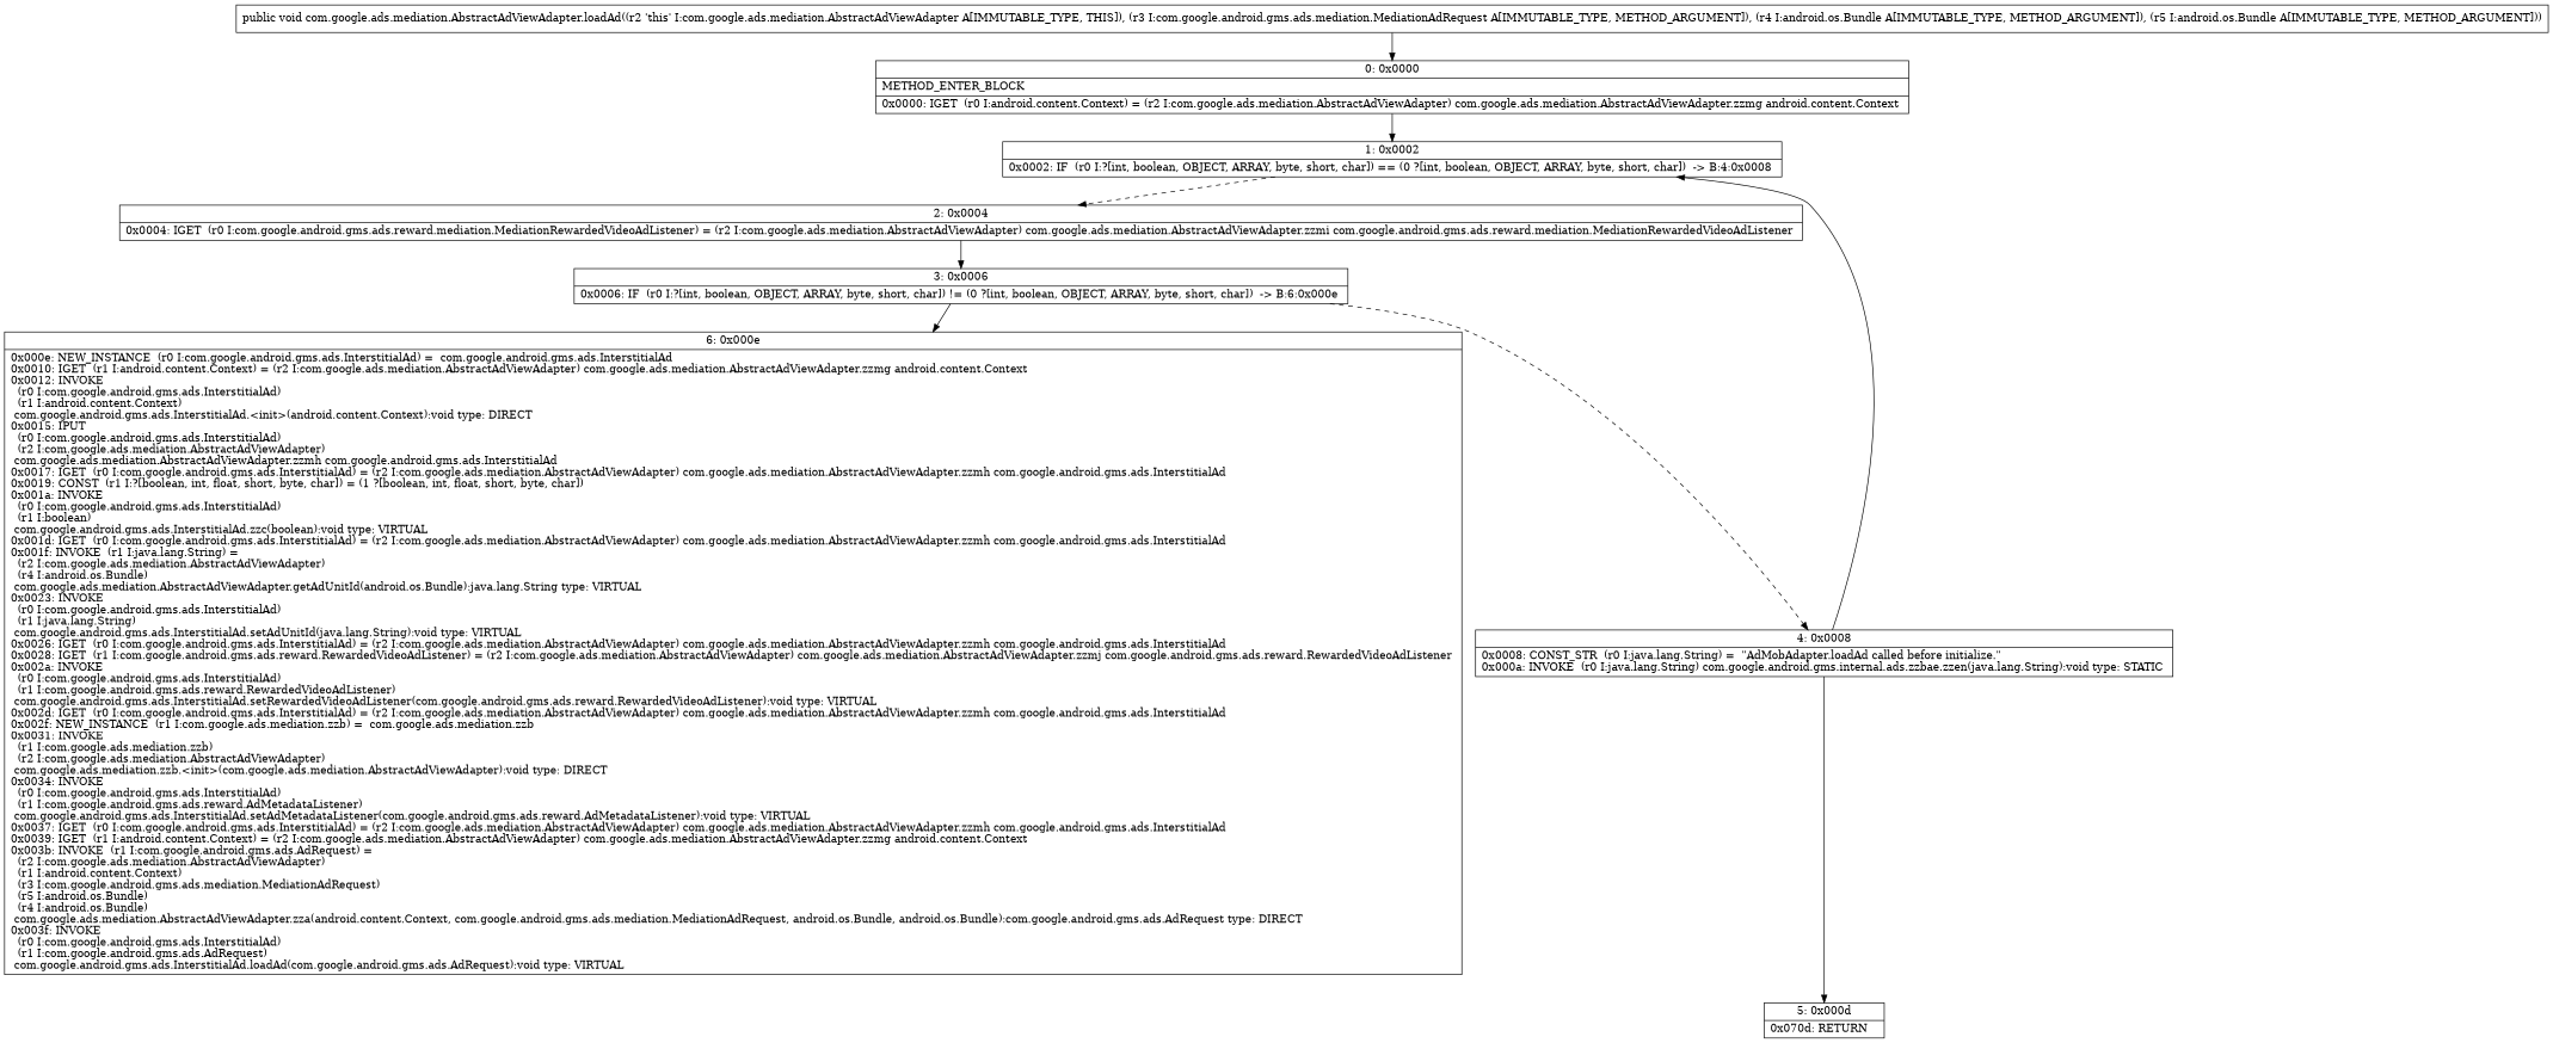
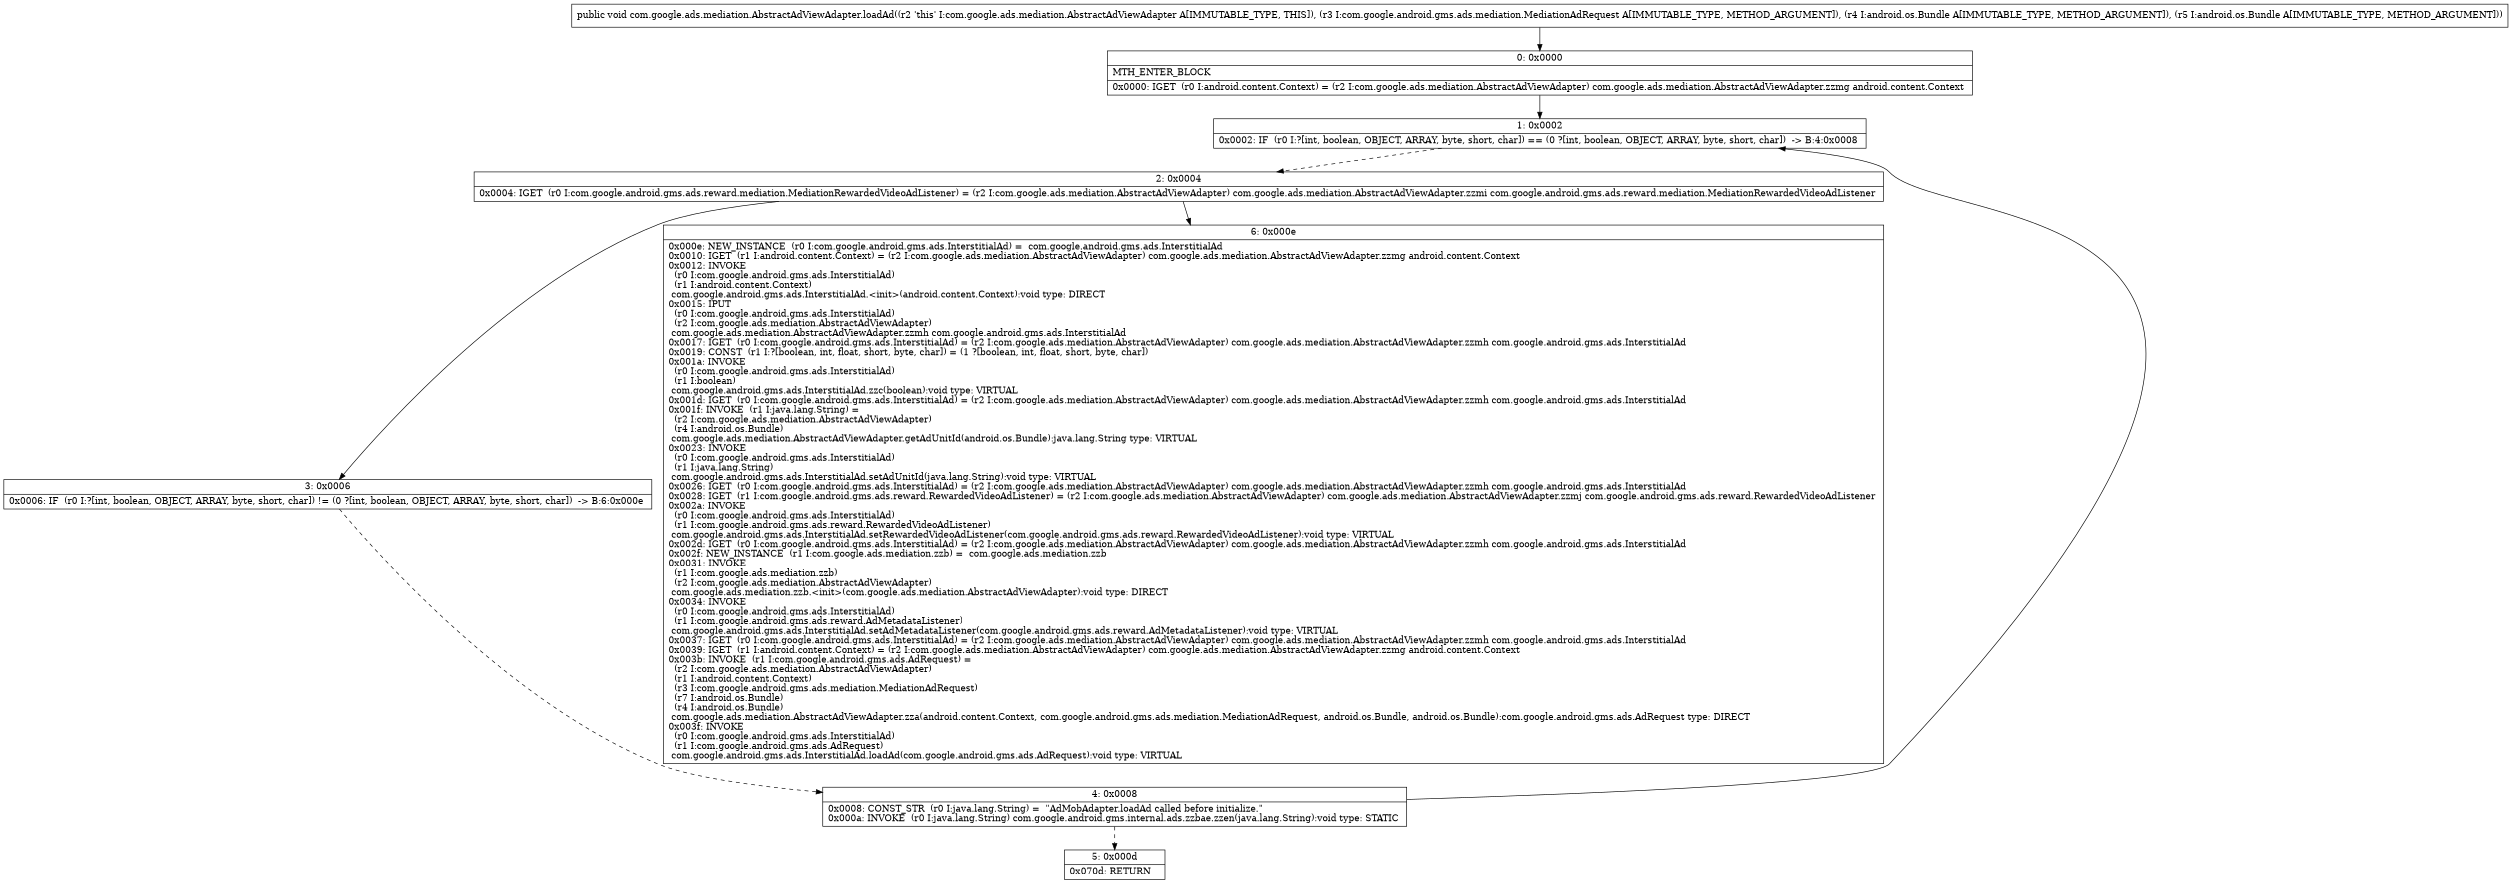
  digraph {
    node [shape=record]
-   n1 [label="{0\:\ 0x0000|METHOD_ENTER_BLOCK\l|0x0000: IGET  (r0 I:android.content.Context) = (r2 I:com.google.ads.mediation.AbstractAdViewAdapter) com.google.ads.mediation.AbstractAdViewAdapter.zzmg android.content.Context \l}"]
+   n1 [label="{0\:\ 0x0000|MTH_ENTER_BLOCK\l|0x0000: IGET  (r0 I:android.content.Context) = (r2 I:com.google.ads.mediation.AbstractAdViewAdapter) com.google.ads.mediation.AbstractAdViewAdapter.zzmg android.content.Context \l}"]
    n2 [label="{1\:\ 0x0002|0x0002: IF  (r0 I:?[int, boolean, OBJECT, ARRAY, byte, short, char]) == (0 ?[int, boolean, OBJECT, ARRAY, byte, short, char])  \-\> B:4:0x0008 \l}"]
    n3 [label="{2\:\ 0x0004|0x0004: IGET  (r0 I:com.google.android.gms.ads.reward.mediation.MediationRewardedVideoAdListener) = (r2 I:com.google.ads.mediation.AbstractAdViewAdapter) com.google.ads.mediation.AbstractAdViewAdapter.zzmi com.google.android.gms.ads.reward.mediation.MediationRewardedVideoAdListener \l}"]
    n4 [label="{3\:\ 0x0006|0x0006: IF  (r0 I:?[int, boolean, OBJECT, ARRAY, byte, short, char]) != (0 ?[int, boolean, OBJECT, ARRAY, byte, short, char])  \-\> B:6:0x000e \l}"]
    n5 [label="{4\:\ 0x0008|0x0008: CONST_STR  (r0 I:java.lang.String) =  \"AdMobAdapter.loadAd called before initialize.\" \l0x000a: INVOKE  (r0 I:java.lang.String) com.google.android.gms.internal.ads.zzbae.zzen(java.lang.String):void type: STATIC \l}"]
    n6 [label="{5\:\ 0x000d|0x070d: RETURN   \l}"]
-   n7 [label="{6\:\ 0x000e|0x000e: NEW_INSTANCE  (r0 I:com.google.android.gms.ads.InterstitialAd) =  com.google.android.gms.ads.InterstitialAd \l0x0010: IGET  (r1 I:android.content.Context) = (r2 I:com.google.ads.mediation.AbstractAdViewAdapter) com.google.ads.mediation.AbstractAdViewAdapter.zzmg android.content.Context \l0x0012: INVOKE  \l  (r0 I:com.google.android.gms.ads.InterstitialAd)\l  (r1 I:android.content.Context)\l com.google.android.gms.ads.InterstitialAd.\<init\>(android.content.Context):void type: DIRECT \l0x0015: IPUT  \l  (r0 I:com.google.android.gms.ads.InterstitialAd)\l  (r2 I:com.google.ads.mediation.AbstractAdViewAdapter)\l com.google.ads.mediation.AbstractAdViewAdapter.zzmh com.google.android.gms.ads.InterstitialAd \l0x0017: IGET  (r0 I:com.google.android.gms.ads.InterstitialAd) = (r2 I:com.google.ads.mediation.AbstractAdViewAdapter) com.google.ads.mediation.AbstractAdViewAdapter.zzmh com.google.android.gms.ads.InterstitialAd \l0x0019: CONST  (r1 I:?[boolean, int, float, short, byte, char]) = (1 ?[boolean, int, float, short, byte, char]) \l0x001a: INVOKE  \l  (r0 I:com.google.android.gms.ads.InterstitialAd)\l  (r1 I:boolean)\l com.google.android.gms.ads.InterstitialAd.zzc(boolean):void type: VIRTUAL \l0x001d: IGET  (r0 I:com.google.android.gms.ads.InterstitialAd) = (r2 I:com.google.ads.mediation.AbstractAdViewAdapter) com.google.ads.mediation.AbstractAdViewAdapter.zzmh com.google.android.gms.ads.InterstitialAd \l0x001f: INVOKE  (r1 I:java.lang.String) = \l  (r2 I:com.google.ads.mediation.AbstractAdViewAdapter)\l  (r4 I:android.os.Bundle)\l com.google.ads.mediation.AbstractAdViewAdapter.getAdUnitId(android.os.Bundle):java.lang.String type: VIRTUAL \l0x0023: INVOKE  \l  (r0 I:com.google.android.gms.ads.InterstitialAd)\l  (r1 I:java.lang.String)\l com.google.android.gms.ads.InterstitialAd.setAdUnitId(java.lang.String):void type: VIRTUAL \l0x0026: IGET  (r0 I:com.google.android.gms.ads.InterstitialAd) = (r2 I:com.google.ads.mediation.AbstractAdViewAdapter) com.google.ads.mediation.AbstractAdViewAdapter.zzmh com.google.android.gms.ads.InterstitialAd \l0x0028: IGET  (r1 I:com.google.android.gms.ads.reward.RewardedVideoAdListener) = (r2 I:com.google.ads.mediation.AbstractAdViewAdapter) com.google.ads.mediation.AbstractAdViewAdapter.zzmj com.google.android.gms.ads.reward.RewardedVideoAdListener \l0x002a: INVOKE  \l  (r0 I:com.google.android.gms.ads.InterstitialAd)\l  (r1 I:com.google.android.gms.ads.reward.RewardedVideoAdListener)\l com.google.android.gms.ads.InterstitialAd.setRewardedVideoAdListener(com.google.android.gms.ads.reward.RewardedVideoAdListener):void type: VIRTUAL \l0x002d: IGET  (r0 I:com.google.android.gms.ads.InterstitialAd) = (r2 I:com.google.ads.mediation.AbstractAdViewAdapter) com.google.ads.mediation.AbstractAdViewAdapter.zzmh com.google.android.gms.ads.InterstitialAd \l0x002f: NEW_INSTANCE  (r1 I:com.google.ads.mediation.zzb) =  com.google.ads.mediation.zzb \l0x0031: INVOKE  \l  (r1 I:com.google.ads.mediation.zzb)\l  (r2 I:com.google.ads.mediation.AbstractAdViewAdapter)\l com.google.ads.mediation.zzb.\<init\>(com.google.ads.mediation.AbstractAdViewAdapter):void type: DIRECT \l0x0034: INVOKE  \l  (r0 I:com.google.android.gms.ads.InterstitialAd)\l  (r1 I:com.google.android.gms.ads.reward.AdMetadataListener)\l com.google.android.gms.ads.InterstitialAd.setAdMetadataListener(com.google.android.gms.ads.reward.AdMetadataListener):void type: VIRTUAL \l0x0037: IGET  (r0 I:com.google.android.gms.ads.InterstitialAd) = (r2 I:com.google.ads.mediation.AbstractAdViewAdapter) com.google.ads.mediation.AbstractAdViewAdapter.zzmh com.google.android.gms.ads.InterstitialAd \l0x0039: IGET  (r1 I:android.content.Context) = (r2 I:com.google.ads.mediation.AbstractAdViewAdapter) com.google.ads.mediation.AbstractAdViewAdapter.zzmg android.content.Context \l0x003b: INVOKE  (r1 I:com.google.android.gms.ads.AdRequest) = \l  (r2 I:com.google.ads.mediation.AbstractAdViewAdapter)\l  (r1 I:android.content.Context)\l  (r3 I:com.google.android.gms.ads.mediation.MediationAdRequest)\l  (r5 I:android.os.Bundle)\l  (r4 I:android.os.Bundle)\l com.google.ads.mediation.AbstractAdViewAdapter.zza(android.content.Context, com.google.android.gms.ads.mediation.MediationAdRequest, android.os.Bundle, android.os.Bundle):com.google.android.gms.ads.AdRequest type: DIRECT \l0x003f: INVOKE  \l  (r0 I:com.google.android.gms.ads.InterstitialAd)\l  (r1 I:com.google.android.gms.ads.AdRequest)\l com.google.android.gms.ads.InterstitialAd.loadAd(com.google.android.gms.ads.AdRequest):void type: VIRTUAL \l}"]
+   n7 [label="{6\:\ 0x000e|0x000e: NEW_INSTANCE  (r0 I:com.google.android.gms.ads.InterstitialAd) =  com.google.android.gms.ads.InterstitialAd \l0x0010: IGET  (r1 I:android.content.Context) = (r2 I:com.google.ads.mediation.AbstractAdViewAdapter) com.google.ads.mediation.AbstractAdViewAdapter.zzmg android.content.Context \l0x0012: INVOKE  \l  (r0 I:com.google.android.gms.ads.InterstitialAd)\l  (r1 I:android.content.Context)\l com.google.android.gms.ads.InterstitialAd.\<init\>(android.content.Context):void type: DIRECT \l0x0015: IPUT  \l  (r0 I:com.google.android.gms.ads.InterstitialAd)\l  (r2 I:com.google.ads.mediation.AbstractAdViewAdapter)\l com.google.ads.mediation.AbstractAdViewAdapter.zzmh com.google.android.gms.ads.InterstitialAd \l0x0017: IGET  (r0 I:com.google.android.gms.ads.InterstitialAd) = (r2 I:com.google.ads.mediation.AbstractAdViewAdapter) com.google.ads.mediation.AbstractAdViewAdapter.zzmh com.google.android.gms.ads.InterstitialAd \l0x0019: CONST  (r1 I:?[boolean, int, float, short, byte, char]) = (1 ?[boolean, int, float, short, byte, char]) \l0x001a: INVOKE  \l  (r0 I:com.google.android.gms.ads.InterstitialAd)\l  (r1 I:boolean)\l com.google.android.gms.ads.InterstitialAd.zzc(boolean):void type: VIRTUAL \l0x001d: IGET  (r0 I:com.google.android.gms.ads.InterstitialAd) = (r2 I:com.google.ads.mediation.AbstractAdViewAdapter) com.google.ads.mediation.AbstractAdViewAdapter.zzmh com.google.android.gms.ads.InterstitialAd \l0x001f: INVOKE  (r1 I:java.lang.String) = \l  (r2 I:com.google.ads.mediation.AbstractAdViewAdapter)\l  (r4 I:android.os.Bundle)\l com.google.ads.mediation.AbstractAdViewAdapter.getAdUnitId(android.os.Bundle):java.lang.String type: VIRTUAL \l0x0023: INVOKE  \l  (r0 I:com.google.android.gms.ads.InterstitialAd)\l  (r1 I:java.lang.String)\l com.google.android.gms.ads.InterstitialAd.setAdUnitId(java.lang.String):void type: VIRTUAL \l0x0026: IGET  (r0 I:com.google.android.gms.ads.InterstitialAd) = (r2 I:com.google.ads.mediation.AbstractAdViewAdapter) com.google.ads.mediation.AbstractAdViewAdapter.zzmh com.google.android.gms.ads.InterstitialAd \l0x0028: IGET  (r1 I:com.google.android.gms.ads.reward.RewardedVideoAdListener) = (r2 I:com.google.ads.mediation.AbstractAdViewAdapter) com.google.ads.mediation.AbstractAdViewAdapter.zzmj com.google.android.gms.ads.reward.RewardedVideoAdListener \l0x002a: INVOKE  \l  (r0 I:com.google.android.gms.ads.InterstitialAd)\l  (r1 I:com.google.android.gms.ads.reward.RewardedVideoAdListener)\l com.google.android.gms.ads.InterstitialAd.setRewardedVideoAdListener(com.google.android.gms.ads.reward.RewardedVideoAdListener):void type: VIRTUAL \l0x002d: IGET  (r0 I:com.google.android.gms.ads.InterstitialAd) = (r2 I:com.google.ads.mediation.AbstractAdViewAdapter) com.google.ads.mediation.AbstractAdViewAdapter.zzmh com.google.android.gms.ads.InterstitialAd \l0x002f: NEW_INSTANCE  (r1 I:com.google.ads.mediation.zzb) =  com.google.ads.mediation.zzb \l0x0031: INVOKE  \l  (r1 I:com.google.ads.mediation.zzb)\l  (r2 I:com.google.ads.mediation.AbstractAdViewAdapter)\l com.google.ads.mediation.zzb.\<init\>(com.google.ads.mediation.AbstractAdViewAdapter):void type: DIRECT \l0x0034: INVOKE  \l  (r0 I:com.google.android.gms.ads.InterstitialAd)\l  (r1 I:com.google.android.gms.ads.reward.AdMetadataListener)\l com.google.android.gms.ads.InterstitialAd.setAdMetadataListener(com.google.android.gms.ads.reward.AdMetadataListener):void type: VIRTUAL \l0x0037: IGET  (r0 I:com.google.android.gms.ads.InterstitialAd) = (r2 I:com.google.ads.mediation.AbstractAdViewAdapter) com.google.ads.mediation.AbstractAdViewAdapter.zzmh com.google.android.gms.ads.InterstitialAd \l0x0039: IGET  (r1 I:android.content.Context) = (r2 I:com.google.ads.mediation.AbstractAdViewAdapter) com.google.ads.mediation.AbstractAdViewAdapter.zzmg android.content.Context \l0x003b: INVOKE  (r1 I:com.google.android.gms.ads.AdRequest) = \l  (r2 I:com.google.ads.mediation.AbstractAdViewAdapter)\l  (r1 I:android.content.Context)\l  (r3 I:com.google.android.gms.ads.mediation.MediationAdRequest)\l  (r7 I:android.os.Bundle)\l  (r4 I:android.os.Bundle)\l com.google.ads.mediation.AbstractAdViewAdapter.zza(android.content.Context, com.google.android.gms.ads.mediation.MediationAdRequest, android.os.Bundle, android.os.Bundle):com.google.android.gms.ads.AdRequest type: DIRECT \l0x003f: INVOKE  \l  (r0 I:com.google.android.gms.ads.InterstitialAd)\l  (r1 I:com.google.android.gms.ads.AdRequest)\l com.google.android.gms.ads.InterstitialAd.loadAd(com.google.android.gms.ads.AdRequest):void type: VIRTUAL \l}"]
    n8 [label="{public void com.google.ads.mediation.AbstractAdViewAdapter.loadAd((r2 'this' I:com.google.ads.mediation.AbstractAdViewAdapter A[IMMUTABLE_TYPE, THIS]), (r3 I:com.google.android.gms.ads.mediation.MediationAdRequest A[IMMUTABLE_TYPE, METHOD_ARGUMENT]), (r4 I:android.os.Bundle A[IMMUTABLE_TYPE, METHOD_ARGUMENT]), (r5 I:android.os.Bundle A[IMMUTABLE_TYPE, METHOD_ARGUMENT])) }"]
    n1 -> n2
    n2 -> n3 [style=dashed]
    n3 -> n4
    n4 -> n5 [style=dashed]
-   n4 -> n7
+   n3 -> n7
    n5 -> n2
-   n5 -> n6
+   n5 -> n6 [style=dashed]
    n8 -> n1
  }
